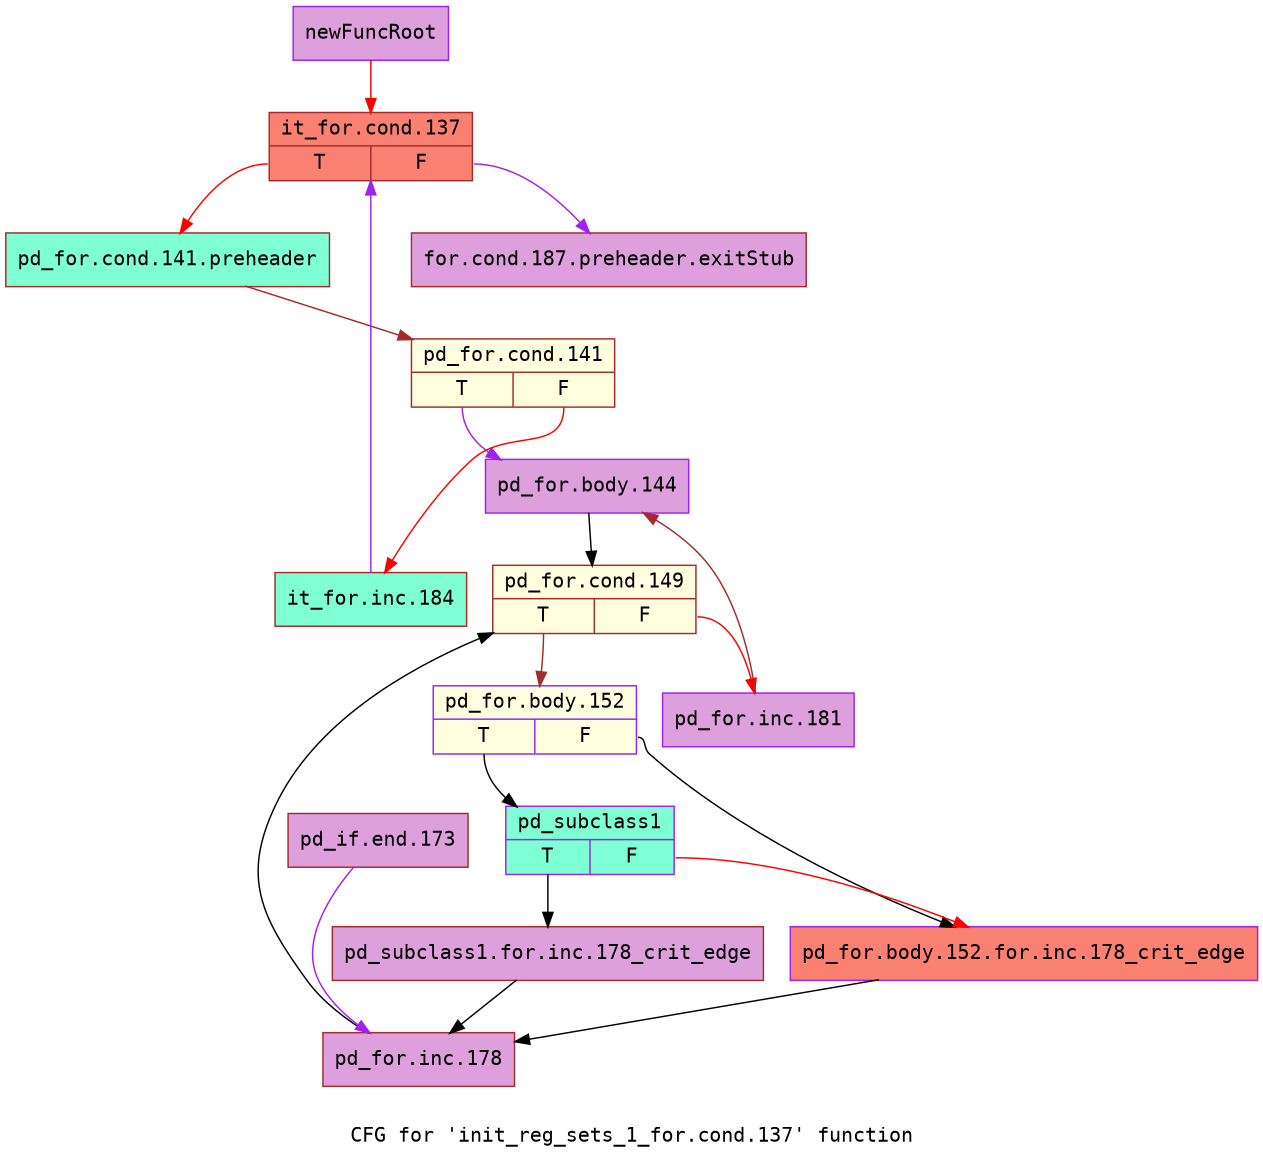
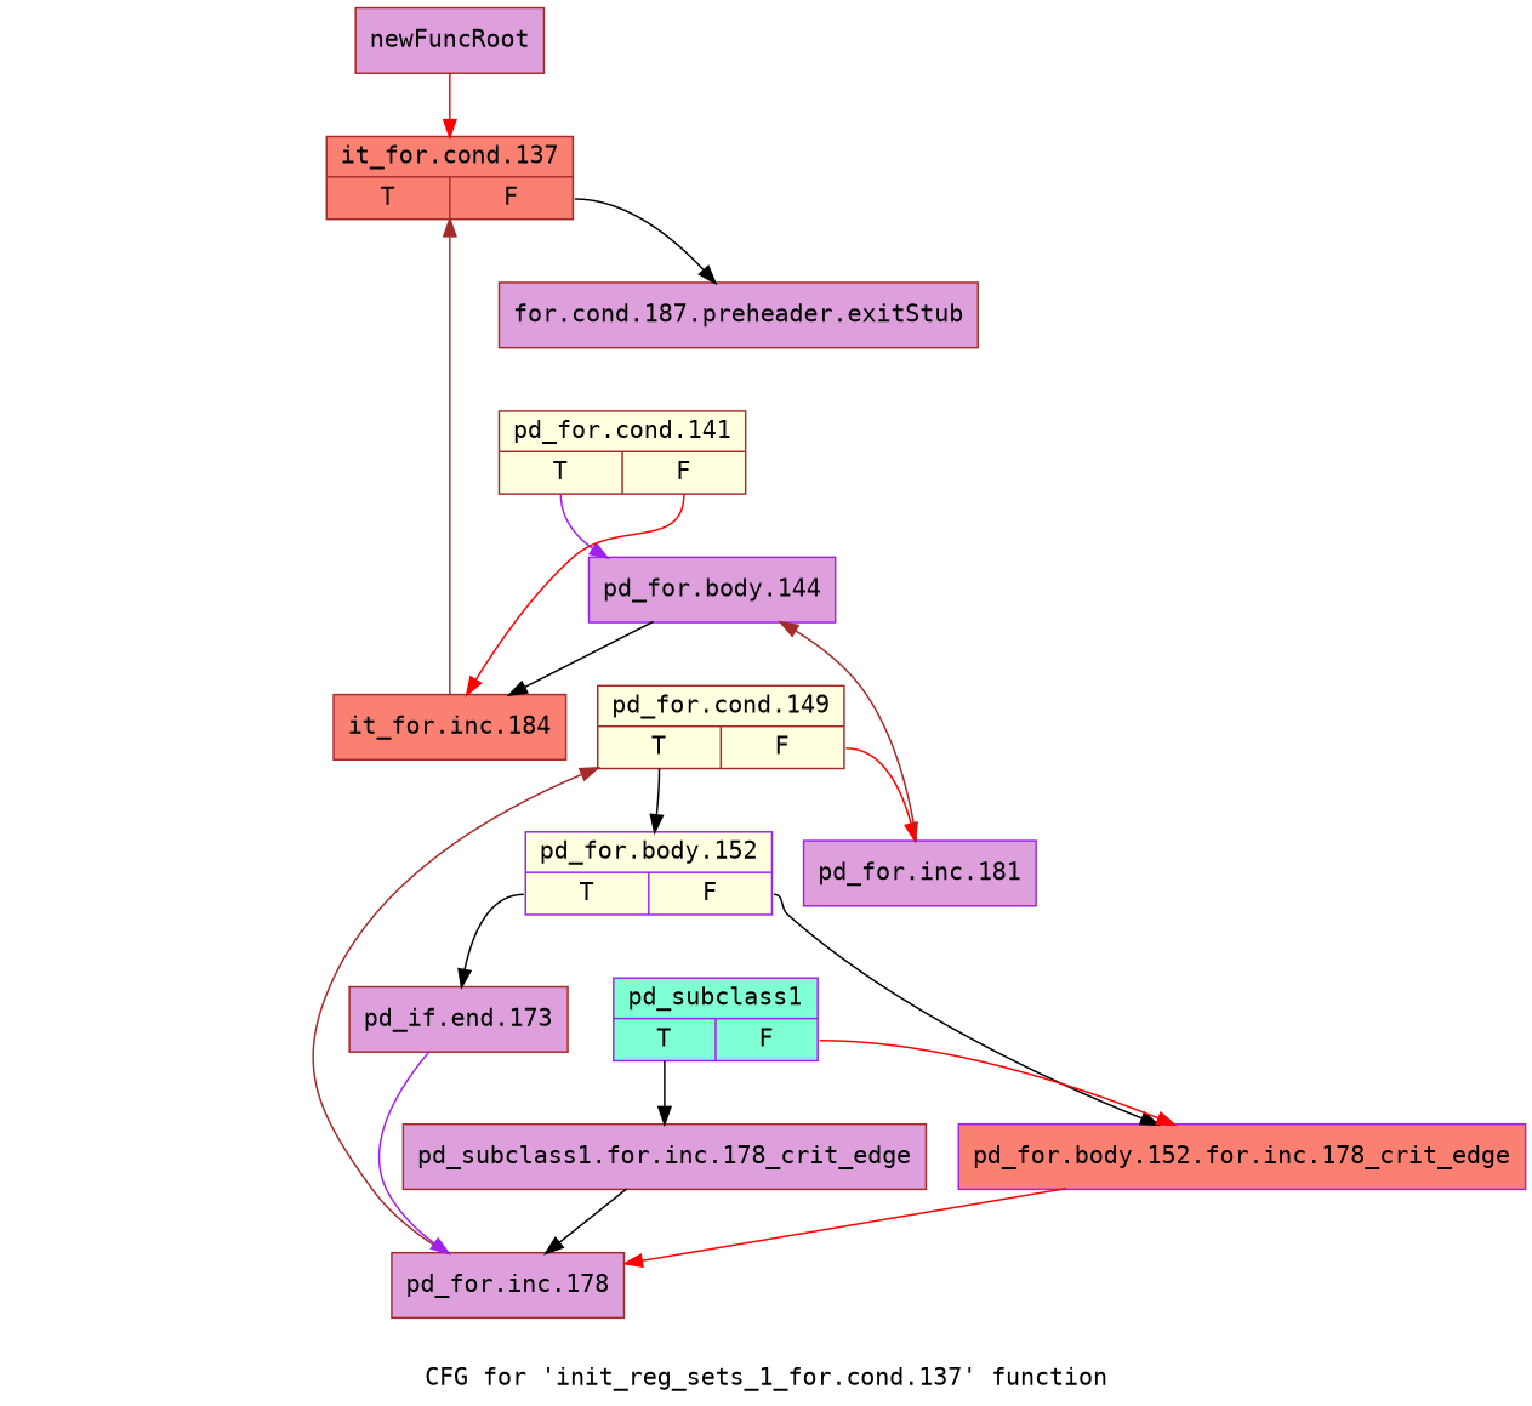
  digraph {
    fontname="DejaVu Sans Mono"
    label="CFG for 'init_reg_sets_1_for.cond.137' function"
    node [color=brown fillcolor=plum fontname="DejaVu Sans Mono" shape=record style=filled]
    edge [color=red fontname="DejaVu Sans Mono"]
-   n1 [color=purple label="{newFuncRoot}"]
+   n1 [label="{newFuncRoot}"]
    n2 [fillcolor=salmon label="{it_for.cond.137|{<s0>T|<s1>F}}"]
    n3 [label="{for.cond.187.preheader.exitStub}"]
-   n4 [fillcolor=aquamarine label="{pd_for.cond.141.preheader}"]
    n5 [fillcolor=lightyellow label="{pd_for.cond.141|{<s0>T|<s1>F}}"]
    n6 [color=purple label="{pd_for.body.144}"]
-   n7 [fillcolor=aquamarine label="{it_for.inc.184}"]
+   n7 [fillcolor=salmon label="{it_for.inc.184}"]
    n8 [fillcolor=lightyellow label="{pd_for.cond.149|{<s0>T|<s1>F}}"]
    n9 [color=purple fillcolor=lightyellow label="{pd_for.body.152|{<s0>T|<s1>F}}"]
    n10 [color=purple label="{pd_for.inc.181}"]
    n11 [color=purple fillcolor=aquamarine label="{pd_subclass1|{<s0>T|<s1>F}}"]
    n12 [color=purple fillcolor=salmon label="{pd_for.body.152.for.inc.178_crit_edge}"]
    n13 [label="{pd_subclass1.for.inc.178_crit_edge}"]
    n14 [label="{pd_for.inc.178}"]
    n15 [label="{pd_if.end.173}"]
    n1 -> n2
-   n2 -> n3 [color=purple tailport=s1]
-   n2 -> n4 [tailport=s0]
-   n4 -> n5 [color=brown]
+   n2 -> n3 [color=black tailport=s1]
    n5 -> n6 [color=purple tailport=s0]
    n5 -> n7 [tailport=s1]
-   n6 -> n8 [color=black]
-   n7 -> n2 [color=purple]
-   n8 -> n9 [color=brown tailport=s0]
+   n6 -> n7 [color=black]
+   n7 -> n2 [color=brown]
+   n8 -> n9 [color=black tailport=s0]
    n8 -> n10 [tailport=s1]
-   n9 -> n11 [color=black tailport=s0]
+   n9 -> n15 [color=black tailport=s0]
    n9 -> n12 [color=black tailport=s1]
    n10 -> n6 [color=brown]
    n11 -> n12 [tailport=s1]
    n11 -> n13 [color=black tailport=s0]
-   n12 -> n14 [color=black]
+   n12 -> n14
    n13 -> n14 [color=black]
-   n14 -> n8 [color=black]
+   n14 -> n8 [color=brown]
    n15 -> n14 [color=purple]
  }
